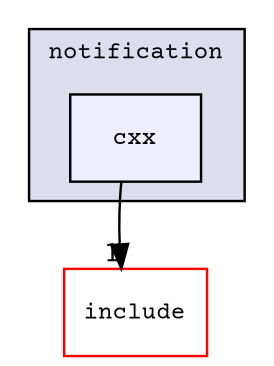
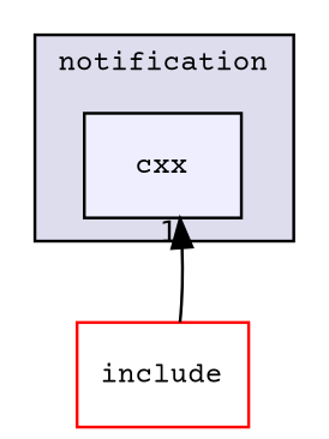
  digraph {
    compound=true
    fontname="Courier Prime"
    node [fontname="Courier Prime" fontsize=10 shape=box style=filled]
    n1 [fillcolor="#eeeeff" label=cxx pencolor=black]
    n2 [color=red fillcolor=white label=include]
    subgraph cluster_1 {
      bgcolor="#ddddee"
      fontsize=10
      label=notification
      pencolor=black
      n1
    }
-   n1 -> n2 [headlabel=1 labeldistance=1.5 labelfontname=Helvetica labelfontsize=10 fontname="Courier Prime"]
+   n2 -> n1 [headlabel=1 labeldistance=1.5 labelfontname=Helvetica labelfontsize=10 fontname="Courier Prime"]
  }
